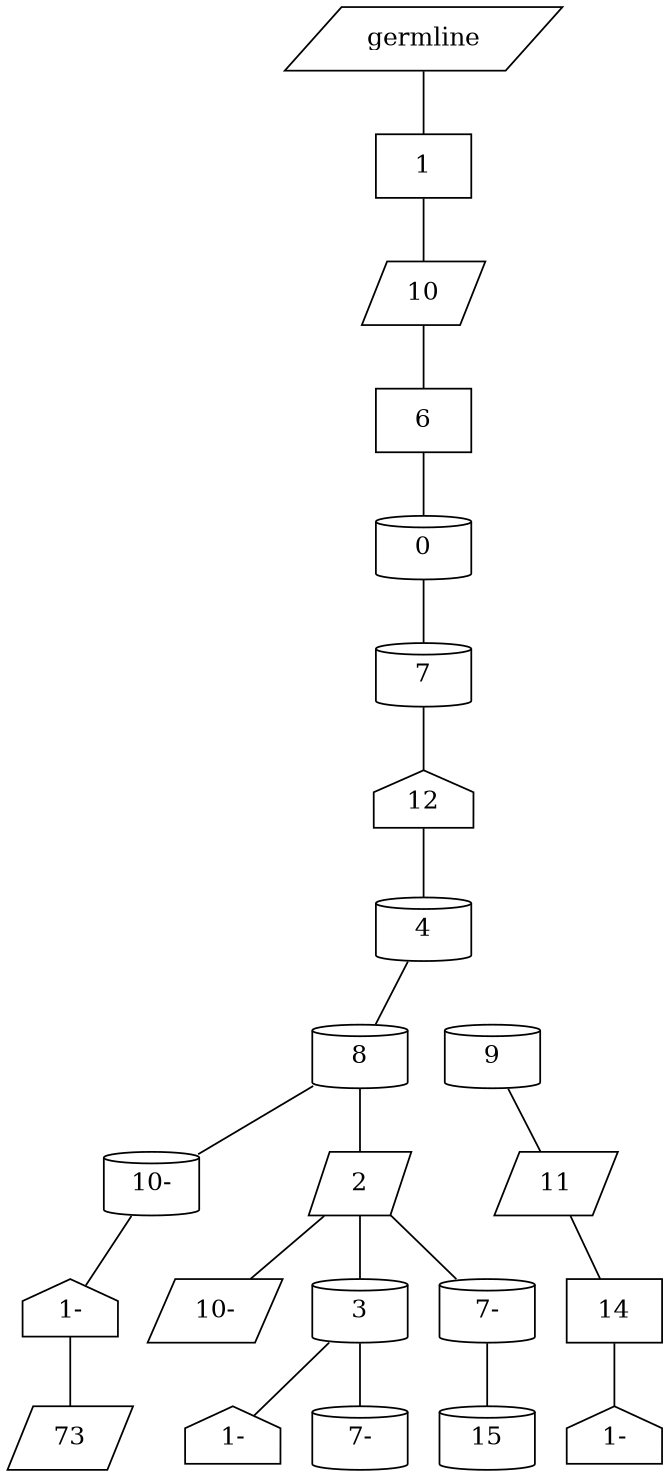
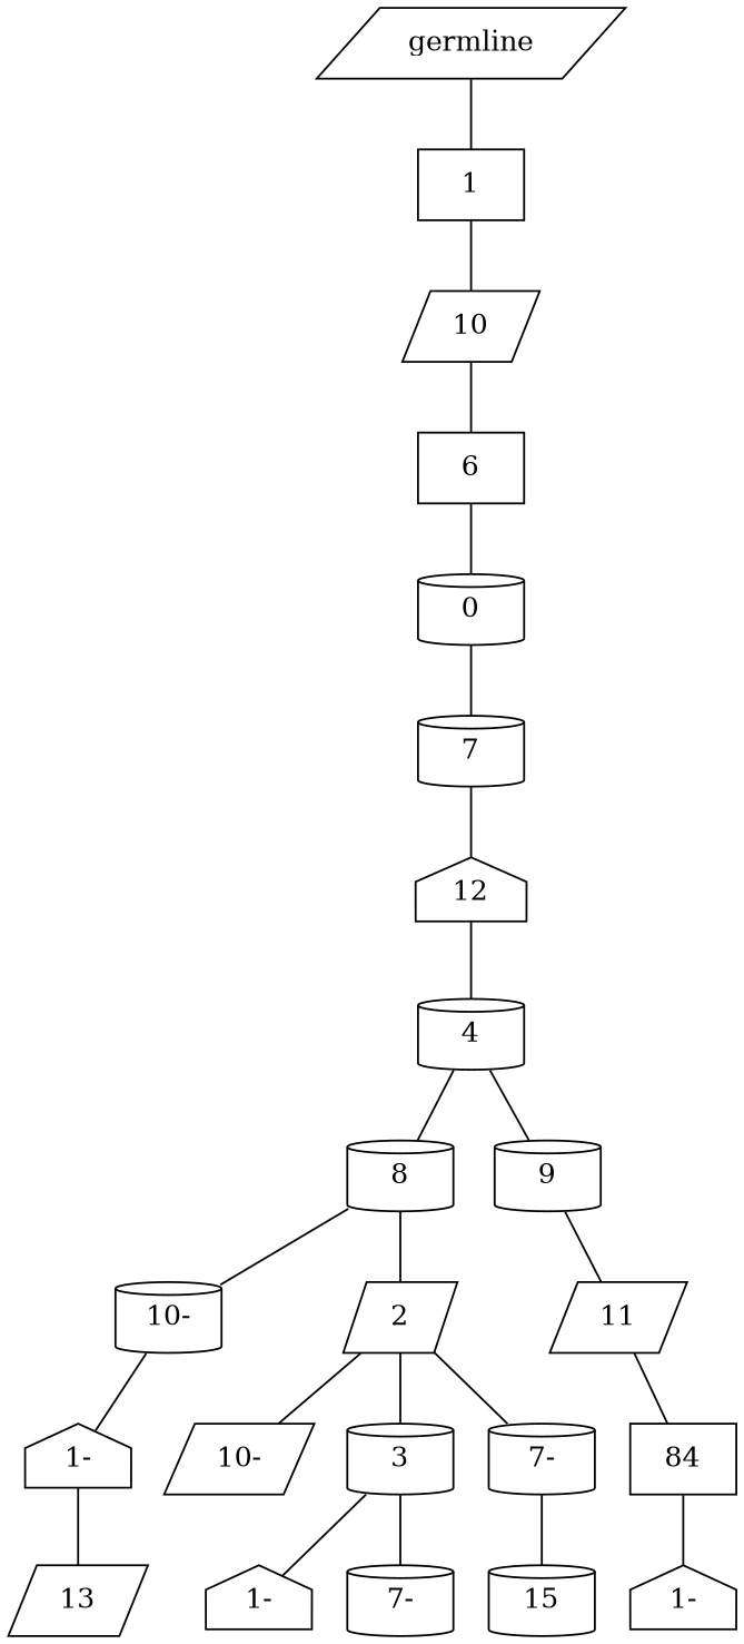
  graph {
    node [shape=cylinder]
    n1 [label=germline shape=parallelogram]
    n2 [label=1 shape=box]
    n3 [label=10 shape=parallelogram]
    n4 [label=6 shape=box]
    n5 [label=0]
    n6 [label=7]
    n7 [label=12 shape=house]
    n8 [label=4]
    n9 [label=8]
    n10 [label=9]
    n11 [label="10-"]
    n12 [label=2 shape=parallelogram]
    n13 [label=11 shape=parallelogram]
    n14 [label="1-" shape=house]
    n15 [label="10-" shape=parallelogram]
    n16 [label=3]
    n17 [label="7-"]
-   n18 [label=73 shape=parallelogram]
+   n18 [label=13 shape=parallelogram]
    n19 [label="1-" shape=house]
    n20 [label="7-"]
    n21 [label=15]
-   n22 [label=14 shape=box]
+   n22 [label=84 shape=box]
    n23 [label="1-" shape=house]
    n1 -- n2
    n2 -- n3
    n3 -- n4
    n4 -- n5
    n5 -- n6
    n6 -- n7
    n7 -- n8
    n8 -- n9
+   n8 -- n10
    n9 -- n11
    n9 -- n12
    n10 -- n13
    n11 -- n14
    n12 -- n15
    n12 -- n16
    n12 -- n17
    n13 -- n22
    n14 -- n18
    n16 -- n19
    n16 -- n20
    n17 -- n21
    n22 -- n23
  }
